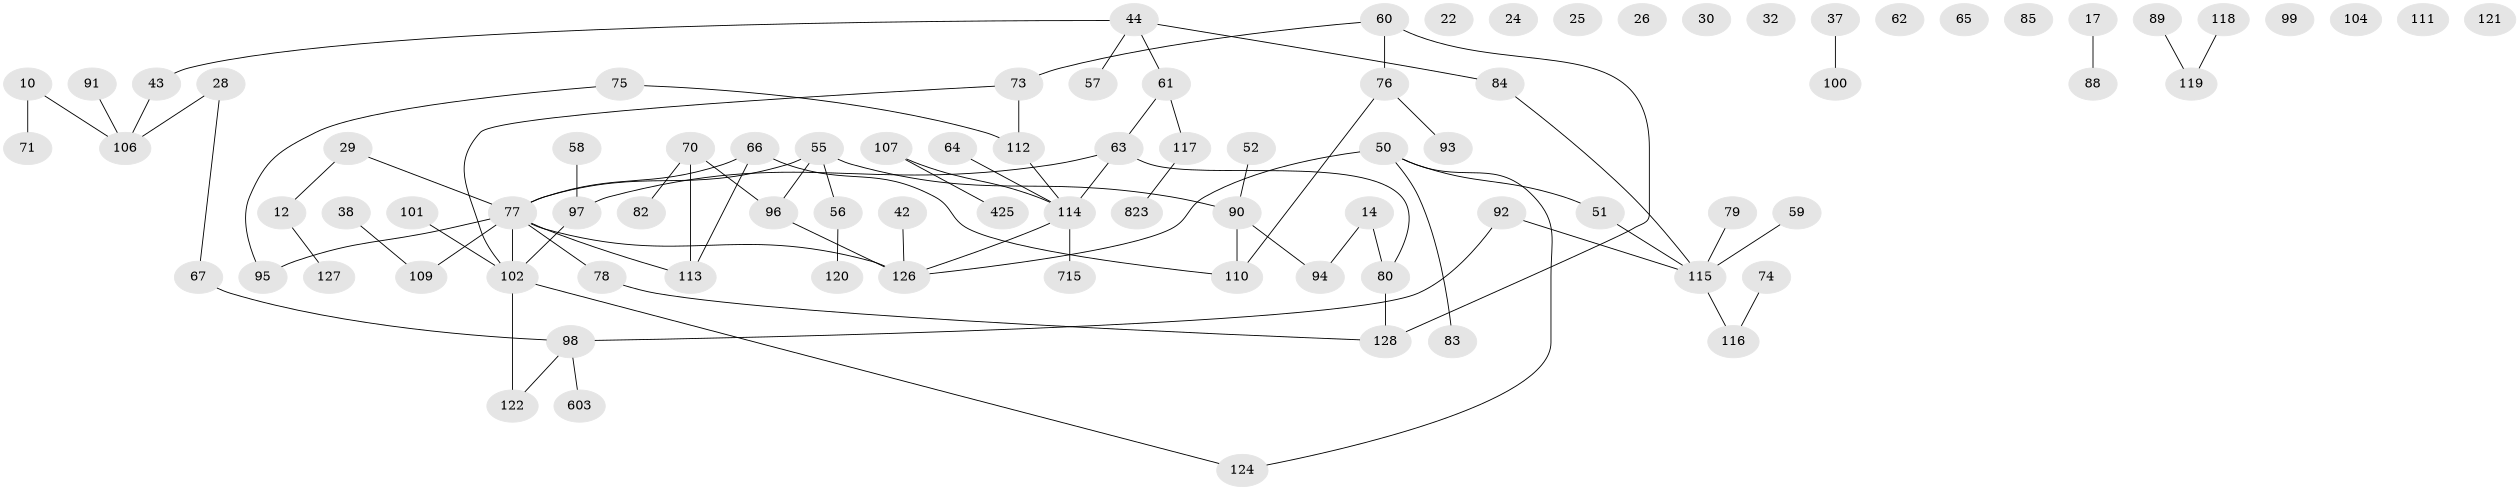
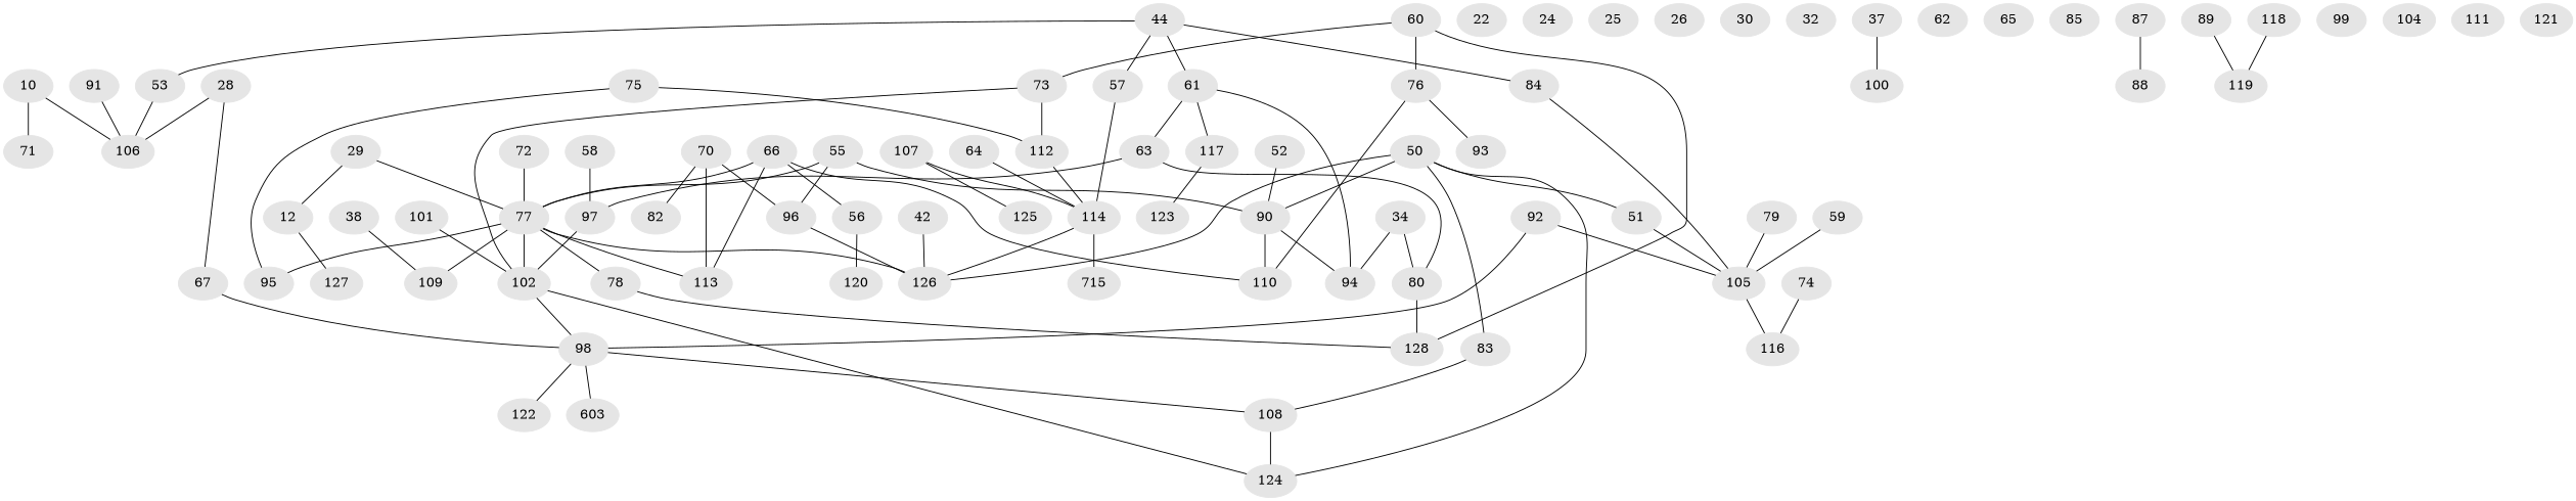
  graph {
    node [color=gray90 style=filled]
    10
    71
    106
    12
    127
    22
    24
    25
    26
    28
    67
    98 [super="+1"]
    77 [super="+4+13+69"]
    109
    126 [super="+35+20"]
    113 [super="+48"]
    102 [super="+21+86"]
    95
    78
    29
    30
    32
-   34 [label=14]
+   34
    80
    94
    128
    37
    100
    38
    42
    44
-   53 [label=43]
+   53
    57
    61
    84
    114 [super="+39+47"]
    63
    117
-   105 [super="+23+5+31+41" label=115]
+   105 [super="+23+5+31+41"]
    50 [super="+40+36"]
    51
    83 [super="+45"]
    90 [super="+17+18+81"]
    124 [super="+46"]
+   108
    110
    116
    52
    55
    56
    96
    120
    n53 [label=715]
    58
    97
    59
    60
    73
    76 [super="+8"]
    112
    93
-   123 [label=823]
+   123
    62
    64
    65
    66 [super="+2+54+43"]
    n67 [label=603]
    122
    70 [super="+16"]
    82
+   72
    74
    75
    79
    85
-   87 [label=17]
+   87
    88
    89
    119
    91
    92
    99
    101
    104
    107
-   125 [label=425]
+   125
    111
    118
    121
    10 -- 71
    10 -- 106
    12 -- 127
    28 -- 106
    28 -- 67
    67 -- 98
+   98 -- 108
    98 -- n67
    98 -- 122
    77 -- 109
    77 -- 126 [weight=2]
    77 -- 113
    77 -- 102 [weight=2]
    77 -- 95
    77 -- 78
    102 -- 124
-   102 -- 122
+   102 -- 98
    78 -- 128
    29 -- 12
    29 -- 77
    34 -- 80
    34 -- 94
    80 -- 128
    37 -- 100
    38 -- 109
    42 -- 126
    44 -- 53
    44 -- 57
    44 -- 61
    44 -- 84
    53 -- 106
-   63 -- 114
+   57 -- 114
+   61 -- 94
    61 -- 63
    61 -- 117
    84 -- 105
    114 -- 126 [weight=2]
    114 -- n53
    63 -- 80
    63 -- 97
    117 -- 123
    105 -- 116
    50 -- 126
    50 -- 51
    50 -- 83
+   50 -- 90 [weight=2]
    50 -- 124
    51 -- 105
+   83 -- 108
    90 -- 94
    90 -- 110
+   108 -- 124
    52 -- 90
    55 -- 77
    55 -- 90
-   55 -- 56
+   66 -- 56
    55 -- 96
    56 -- 120
    96 -- 126
    58 -- 97
    97 -- 102
    59 -- 105
    60 -- 128
    60 -- 73
    60 -- 76
    73 -- 102
    73 -- 112
    76 -- 110
    76 -- 93
    112 -- 114
    64 -- 114
    66 -- 77
    66 -- 113
    66 -- 110
    70 -- 113
    70 -- 96
    70 -- 82
+   72 -- 77
    74 -- 116
    75 -- 95
    75 -- 112
    79 -- 105
    87 -- 88
    89 -- 119
    91 -- 106
    92 -- 98
    92 -- 105
    101 -- 102
    107 -- 114
    107 -- 125
    118 -- 119
  }
